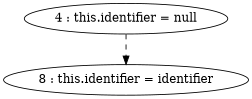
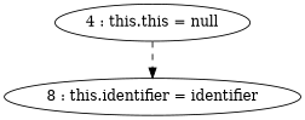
  digraph {
-   "4 : this.identifier = null"
+   "4 : this.identifier = null" [label="4 : this.this = null"]
    "8 : this.identifier = identifier"
    "4 : this.identifier = null" -> "8 : this.identifier = identifier" [style=dashed]
  }
